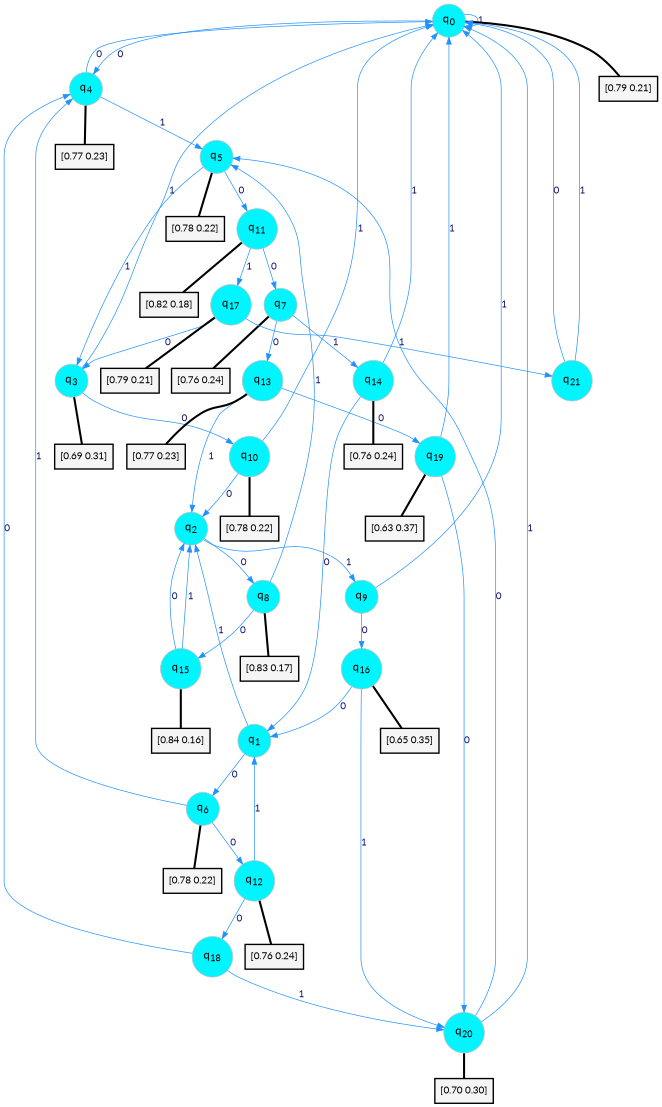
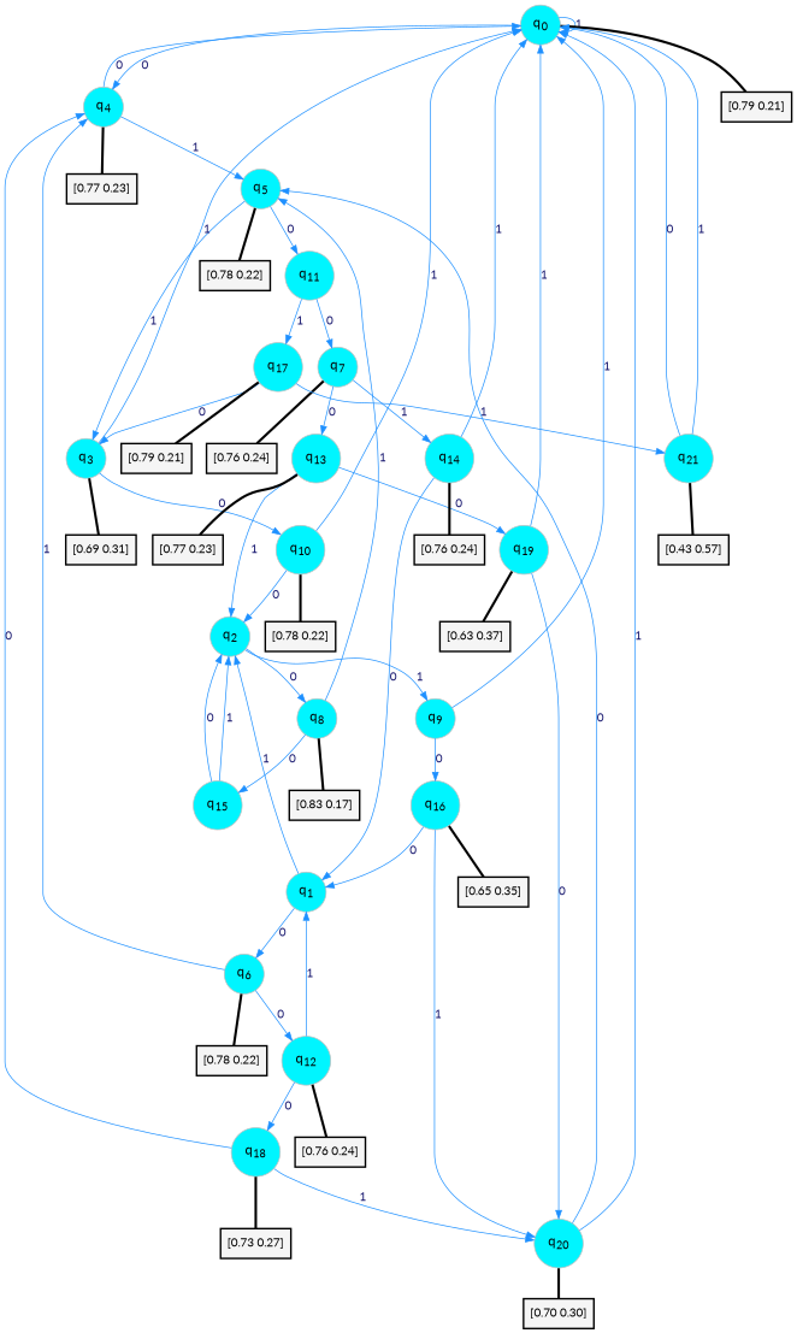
  digraph {
    fontname=Lato
    rankdir=TD
    node [color=gray fillcolor=turquoise1 fontcolor=black fontname=Lato fontsize=16 fontweight=bold shape=circle style=filled]
    edge [arrowsize=1 color=dodgerblue1 fontcolor=midnightblue fontname=Lato fontweight=bold penwidth=1 style=solid weight=20]
    n1 [label=<q<SUB>0</SUB>>]
    n2 [label=<q<SUB>4</SUB>>]
    n3 [color=black fillcolor=whitesmoke fontsize=14 label="[0.79 0.21]" penwidth=2 shape=box]
    n4 [label=<q<SUB>5</SUB>>]
    n5 [color=black fillcolor=whitesmoke fontsize=14 label="[0.77 0.23]" penwidth=2 shape=box]
    n6 [label=<q<SUB>1</SUB>>]
    n7 [label=<q<SUB>2</SUB>>]
    n8 [label=<q<SUB>6</SUB>>]
    n9 [label=<q<SUB>8</SUB>>]
    n10 [label=<q<SUB>9</SUB>>]
    n11 [label=<q<SUB>12</SUB>>]
    n12 [color=black fillcolor=whitesmoke fontsize=14 label="[0.78 0.22]" penwidth=2 shape=box]
    n13 [label=<q<SUB>15</SUB>>]
    n14 [color=black fillcolor=whitesmoke fontsize=14 label="[0.83 0.17]" penwidth=2 shape=box]
    n15 [label=<q<SUB>16</SUB>>]
    n16 [label=<q<SUB>3</SUB>>]
    n17 [label=<q<SUB>10</SUB>>]
    n18 [color=black fillcolor=whitesmoke fontsize=14 label="[0.69 0.31]" penwidth=2 shape=box]
    n19 [color=black fillcolor=whitesmoke fontsize=14 label="[0.78 0.22]" penwidth=2 shape=box]
    n20 [label=<q<SUB>11</SUB>>]
    n21 [color=black fillcolor=whitesmoke fontsize=14 label="[0.78 0.22]" penwidth=2 shape=box]
    n22 [label=<q<SUB>7</SUB>>]
    n23 [label=<q<SUB>17</SUB>>]
-   n24 [color=black fillcolor=whitesmoke fontsize=14 label="[0.82 0.18]" penwidth=2 shape=box]
    n25 [label=<q<SUB>18</SUB>>]
    n26 [color=black fillcolor=whitesmoke fontsize=14 label="[0.76 0.24]" penwidth=2 shape=box]
    n27 [label=<q<SUB>13</SUB>>]
    n28 [label=<q<SUB>14</SUB>>]
    n29 [color=black fillcolor=whitesmoke fontsize=14 label="[0.76 0.24]" penwidth=2 shape=box]
    n30 [label=<q<SUB>19</SUB>>]
    n31 [color=black fillcolor=whitesmoke fontsize=14 label="[0.77 0.23]" penwidth=2 shape=box]
    n32 [color=black fillcolor=whitesmoke fontsize=14 label="[0.76 0.24]" penwidth=2 shape=box]
-   n33 [color=black fillcolor=whitesmoke fontsize=14 label="[0.84 0.16]" penwidth=2 shape=box]
    n34 [label=<q<SUB>20</SUB>>]
    n35 [color=black fillcolor=whitesmoke fontsize=14 label="[0.65 0.35]" penwidth=2 shape=box]
    n36 [label=<q<SUB>21</SUB>>]
    n37 [color=black fillcolor=whitesmoke fontsize=14 label="[0.79 0.21]" penwidth=2 shape=box]
+   n38 [color=black fillcolor=whitesmoke fontsize=14 label="[0.73 0.27]" penwidth=2 shape=box]
    n39 [color=black fillcolor=whitesmoke fontsize=14 label="[0.63 0.37]" penwidth=2 shape=box]
    n40 [color=black fillcolor=whitesmoke fontsize=14 label="[0.70 0.30]" penwidth=2 shape=box]
+   n41 [color=black fillcolor=whitesmoke fontsize=14 label="[0.43 0.57]" penwidth=2 shape=box]
    n1 -> n1 [label=1]
    n1 -> n2 [label=0]
    n1 -> n3 [arrowhead=none color=black penwidth=3]
    n2 -> n1 [label=0]
    n2 -> n4 [label=1]
    n2 -> n5 [arrowhead=none color=black penwidth=3]
    n4 -> n16 [label=1]
    n4 -> n20 [label=0]
    n4 -> n21 [arrowhead=none color=black penwidth=3]
    n6 -> n7 [label=1]
    n6 -> n8 [label=0]
    n7 -> n9 [label=0]
    n7 -> n10 [label=1]
    n8 -> n2 [label=1]
    n8 -> n11 [label=0]
    n8 -> n12 [arrowhead=none color=black penwidth=3]
    n9 -> n4 [label=1]
    n9 -> n13 [label=0]
    n9 -> n14 [arrowhead=none color=black penwidth=3]
    n10 -> n1 [label=1]
    n10 -> n15 [label=0]
    n11 -> n6 [label=1]
    n11 -> n25 [label=0]
    n11 -> n26 [arrowhead=none color=black penwidth=3]
    n13 -> n7 [label=0]
    n13 -> n7 [label=1]
-   n13 -> n33 [arrowhead=none color=black penwidth=3]
    n15 -> n6 [label=0]
    n15 -> n34 [label=1]
    n15 -> n35 [arrowhead=none color=black penwidth=3]
    n16 -> n1 [label=1]
    n16 -> n17 [label=0]
    n16 -> n18 [arrowhead=none color=black penwidth=3]
    n17 -> n1 [label=1]
    n17 -> n7 [label=0]
    n17 -> n19 [arrowhead=none color=black penwidth=3]
    n20 -> n22 [label=0]
    n20 -> n23 [label=1]
-   n20 -> n24 [arrowhead=none color=black penwidth=3]
    n22 -> n27 [label=0]
    n22 -> n28 [label=1]
    n22 -> n29 [arrowhead=none color=black penwidth=3]
    n23 -> n16 [label=0]
    n23 -> n36 [label=1]
    n23 -> n37 [arrowhead=none color=black penwidth=3]
    n25 -> n2 [label=0]
    n25 -> n34 [label=1]
+   n25 -> n38 [arrowhead=none color=black penwidth=3]
    n27 -> n7 [label=1]
    n27 -> n30 [label=0]
    n27 -> n31 [arrowhead=none color=black penwidth=3]
    n28 -> n1 [label=1]
    n28 -> n6 [label=0]
    n28 -> n32 [arrowhead=none color=black penwidth=3]
    n30 -> n1 [label=1]
    n30 -> n34 [label=0]
    n30 -> n39 [arrowhead=none color=black penwidth=3]
    n34 -> n1 [label=1]
    n34 -> n4 [label=0]
    n34 -> n40 [arrowhead=none color=black penwidth=3]
    n36 -> n1 [label=0]
    n36 -> n1 [label=1]
+   n36 -> n41 [arrowhead=none color=black penwidth=3]
  }
